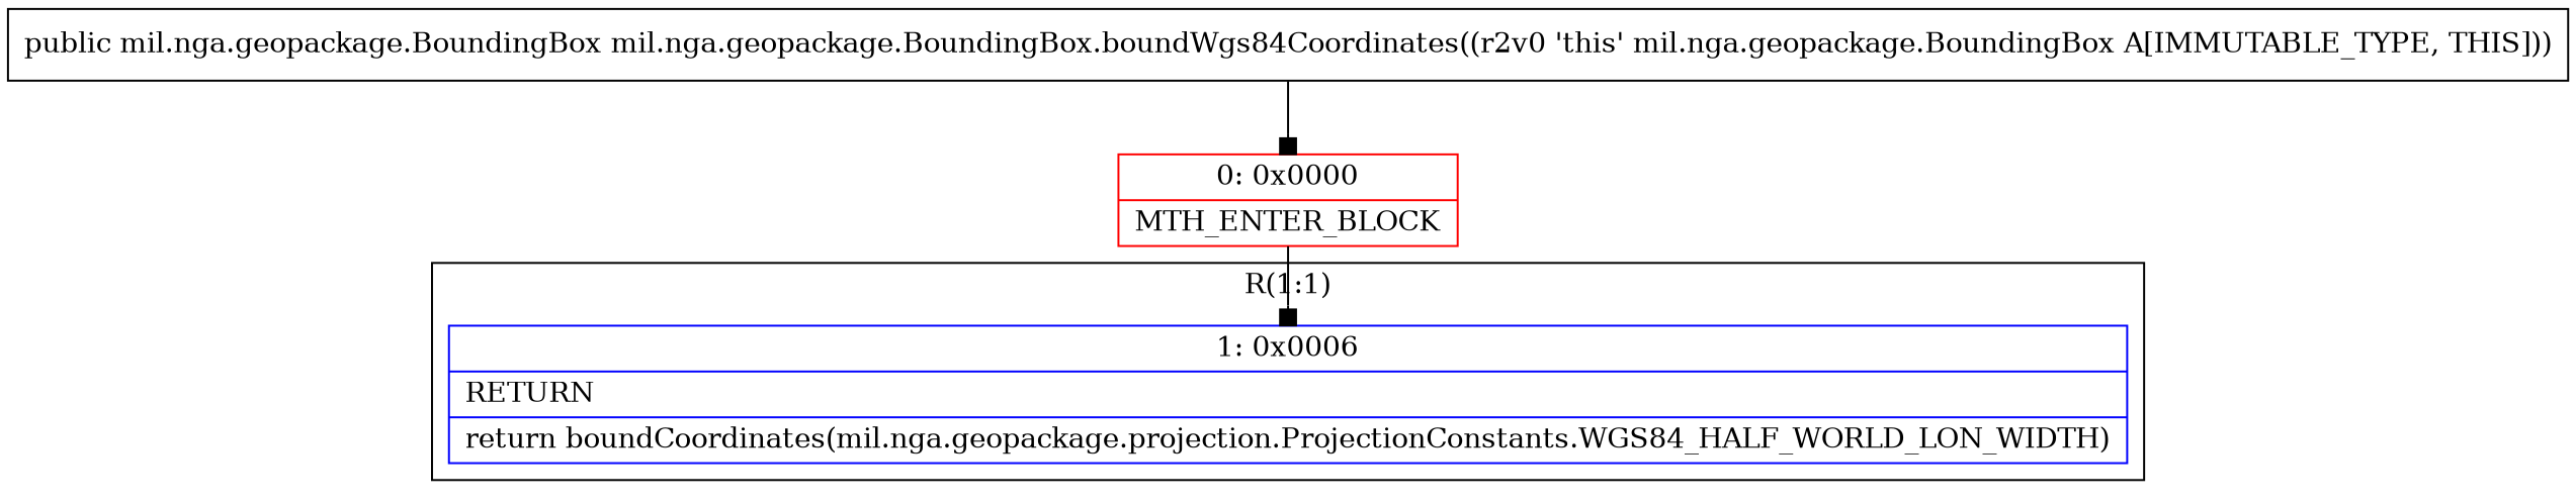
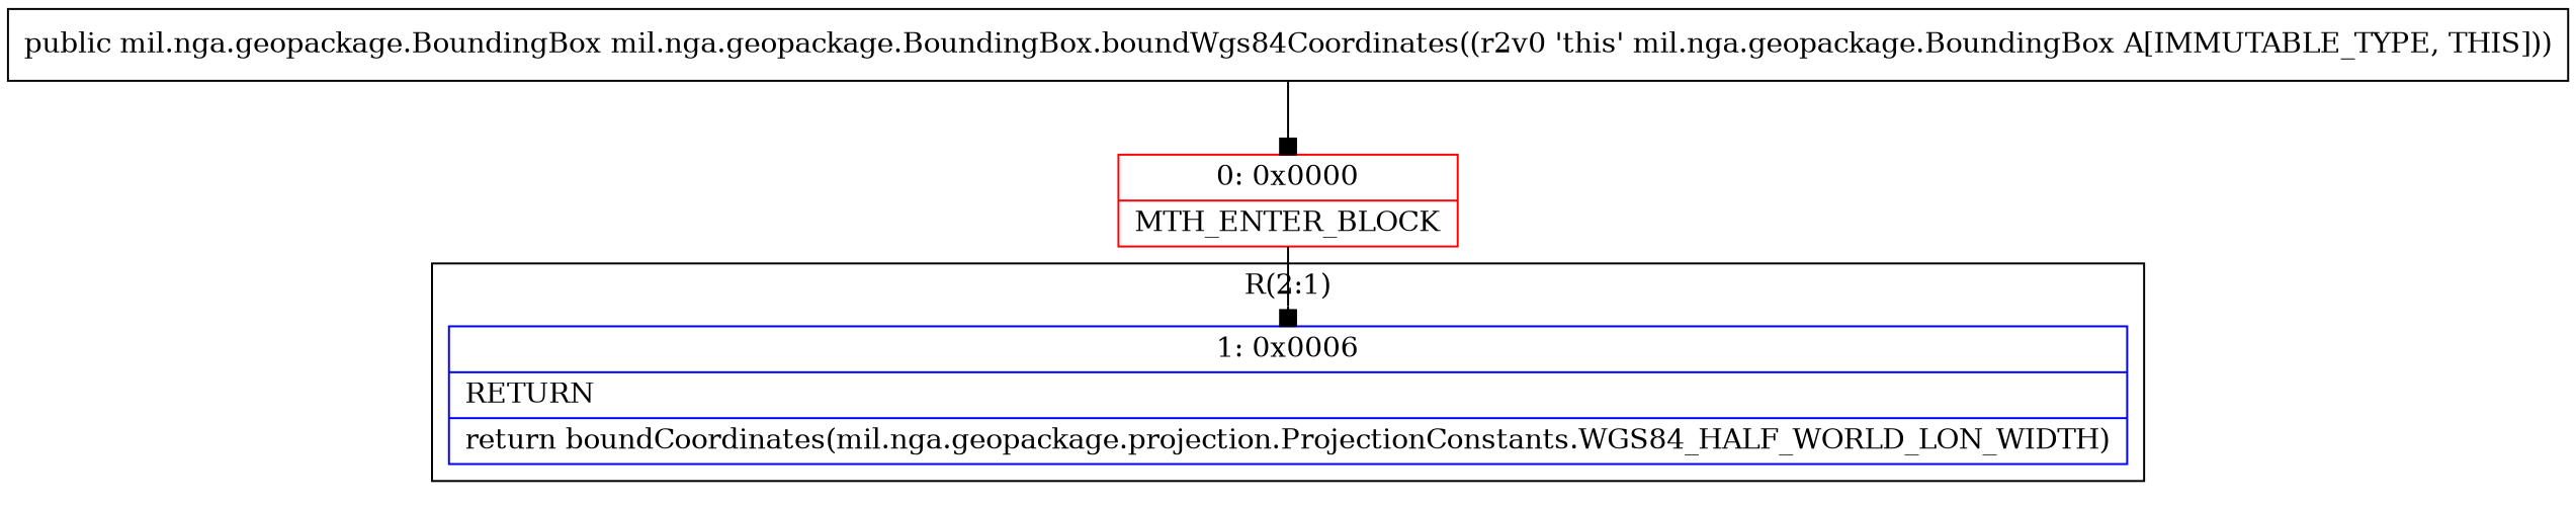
  digraph {
    node [shape=record]
    edge [arrowhead=box]
    n1 [color=blue label="{1\:\ 0x0006|RETURN\l|return boundCoordinates(mil.nga.geopackage.projection.ProjectionConstants.WGS84_HALF_WORLD_LON_WIDTH)\l}"]
    n2 [color=red label="{0\:\ 0x0000|MTH_ENTER_BLOCK\l}"]
    n3 [label="{public mil.nga.geopackage.BoundingBox mil.nga.geopackage.BoundingBox.boundWgs84Coordinates((r2v0 'this' mil.nga.geopackage.BoundingBox A[IMMUTABLE_TYPE, THIS])) }"]
    subgraph cluster_1 {
-     label="R(1:1)"
+     label="R(2:1)"
      n1
    }
    n2 -> n1
    n3 -> n2
  }
